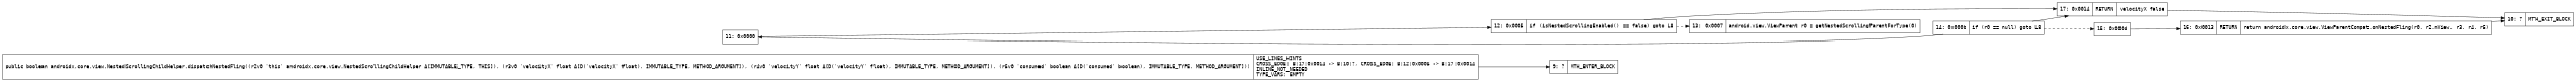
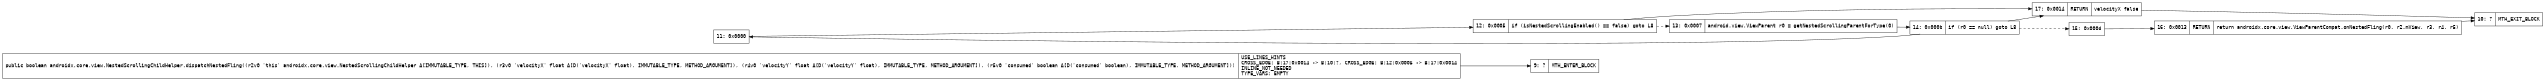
  digraph {
    fontname="DejaVu Sans Mono"
    rankdir=LR
    node [fontname="DejaVu Sans Mono" shape=record]
    edge [fontname="DejaVu Sans Mono"]
    n1 [label="{9\:\ ?|MTH_ENTER_BLOCK\l}"]
    n2 [label="{11\:\ 0x0000}"]
    n3 [label="{12\:\ 0x0005|if (isNestedScrollingEnabled() == false) goto L8\l}"]
    n4 [label="{13\:\ 0x0007|android.view.ViewParent r0 = getNestedScrollingParentForType(0)\l}"]
    n5 [label="{17\:\ 0x0014|RETURN\l|velocityX false\l}"]
    n6 [label="{14\:\ 0x000b|if (r0 == null) goto L8\l}"]
    n7 [label="{10\:\ ?|MTH_EXIT_BLOCK\l}"]
    n8 [label="{15\:\ 0x000d}"]
    n9 [label="{16\:\ 0x0013|RETURN\l|return androidx.core.view.ViewParentCompat.onNestedFling(r0, r2.mView, r3, r4, r5)\l}"]
    n10 [label="{public boolean androidx.core.view.NestedScrollingChildHelper.dispatchNestedFling((r2v0 'this' androidx.core.view.NestedScrollingChildHelper A[IMMUTABLE_TYPE, THIS]), (r3v0 'velocityX' float A[D('velocityX' float), IMMUTABLE_TYPE, METHOD_ARGUMENT]), (r4v0 'velocityY' float A[D('velocityY' float), IMMUTABLE_TYPE, METHOD_ARGUMENT]), (r5v0 'consumed' boolean A[D('consumed' boolean), IMMUTABLE_TYPE, METHOD_ARGUMENT]))  | USE_LINES_HINTS\lCROSS_EDGE: B:17:0x0014 \-\> B:10:?, CROSS_EDGE: B:12:0x0005 \-\> B:17:0x0014\lINLINE_NOT_NEEDED\lTYPE_VARS: EMPTY\l}"]
    n2 -> n3
    n3 -> n4 [style=dashed]
    n3 -> n5
+   n4 -> n6
    n5 -> n7
    n6 -> n2
    n6 -> n5
    n6 -> n8 [style=dashed]
    n8 -> n9
    n9 -> n7
    n10 -> n1
  }
